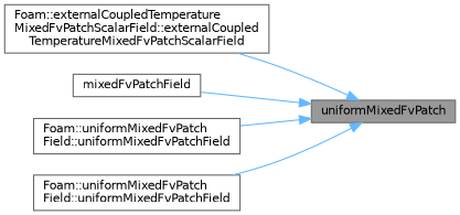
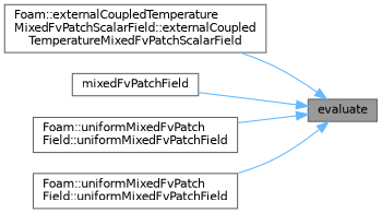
  digraph {
    rankdir=RL
    node [color=grey40 fillcolor=white fontname=Helvetica fontsize=10 shape=box style=filled]
    edge [color=steelblue1 dir=back fontname=Helvetica fontsize=10 labelfontname=Helvetica labelfontsize=10 style=solid]
-   n1 [color=gray40 fillcolor=grey60 fontcolor=black height=0.2 label=uniformMixedFvPatch width=0.4]
+   n1 [color=gray40 fillcolor=grey60 fontcolor=black height=0.2 label=evaluate width=0.4]
    n2 [height=0.2 label="Foam::externalCoupledTemperature\lMixedFvPatchScalarField::externalCoupled\lTemperatureMixedFvPatchScalarField" width=0.4]
    n3 [height=0.2 label=mixedFvPatchField width=0.4]
    n4 [height=0.2 label="Foam::uniformMixedFvPatch\lField::uniformMixedFvPatchField" width=0.4]
    n5 [height=0.2 label="Foam::uniformMixedFvPatch\lField::uniformMixedFvPatchField" width=0.4]
    n1 -> n2
    n1 -> n3
    n1 -> n4
    n1 -> n5
  }
